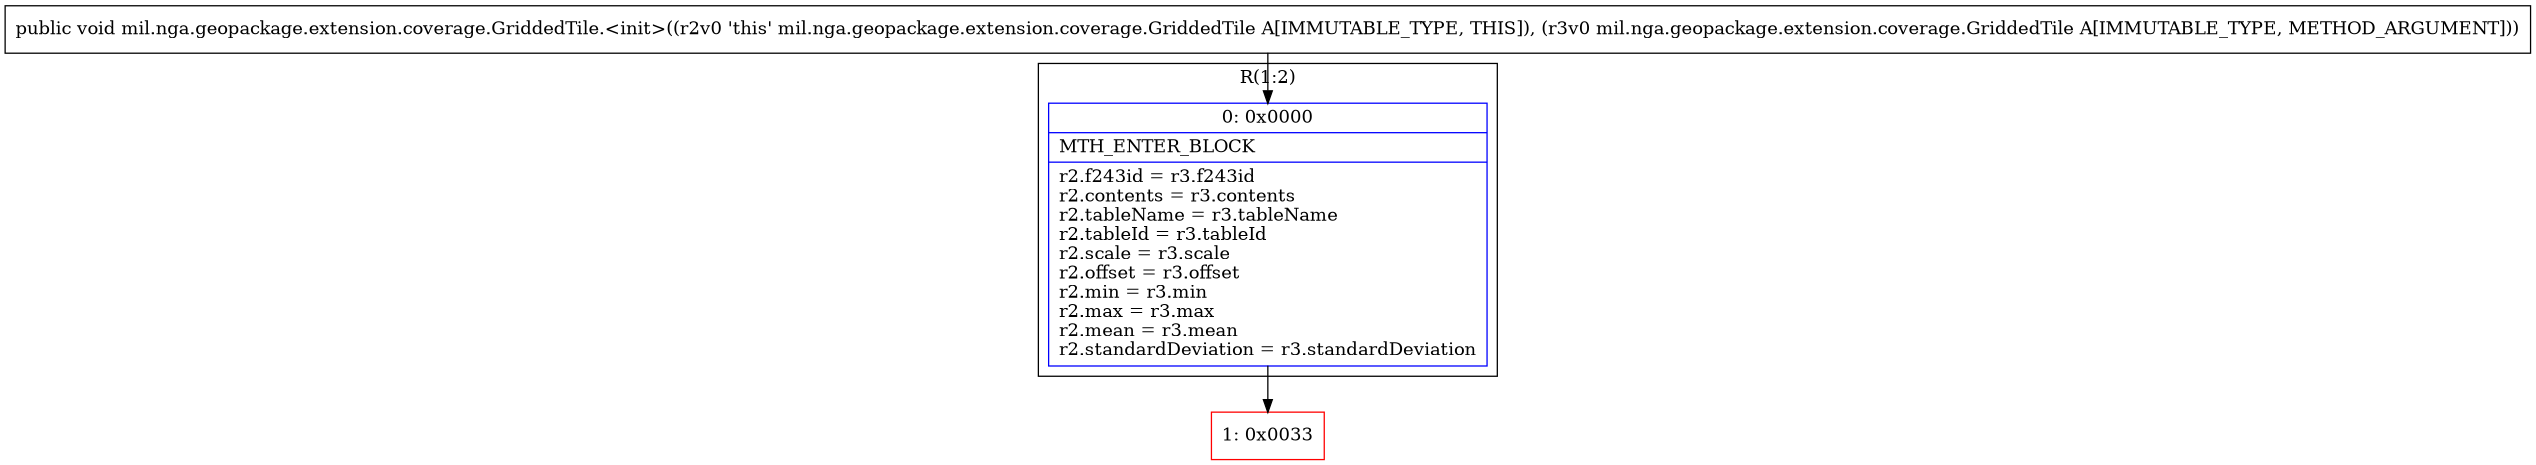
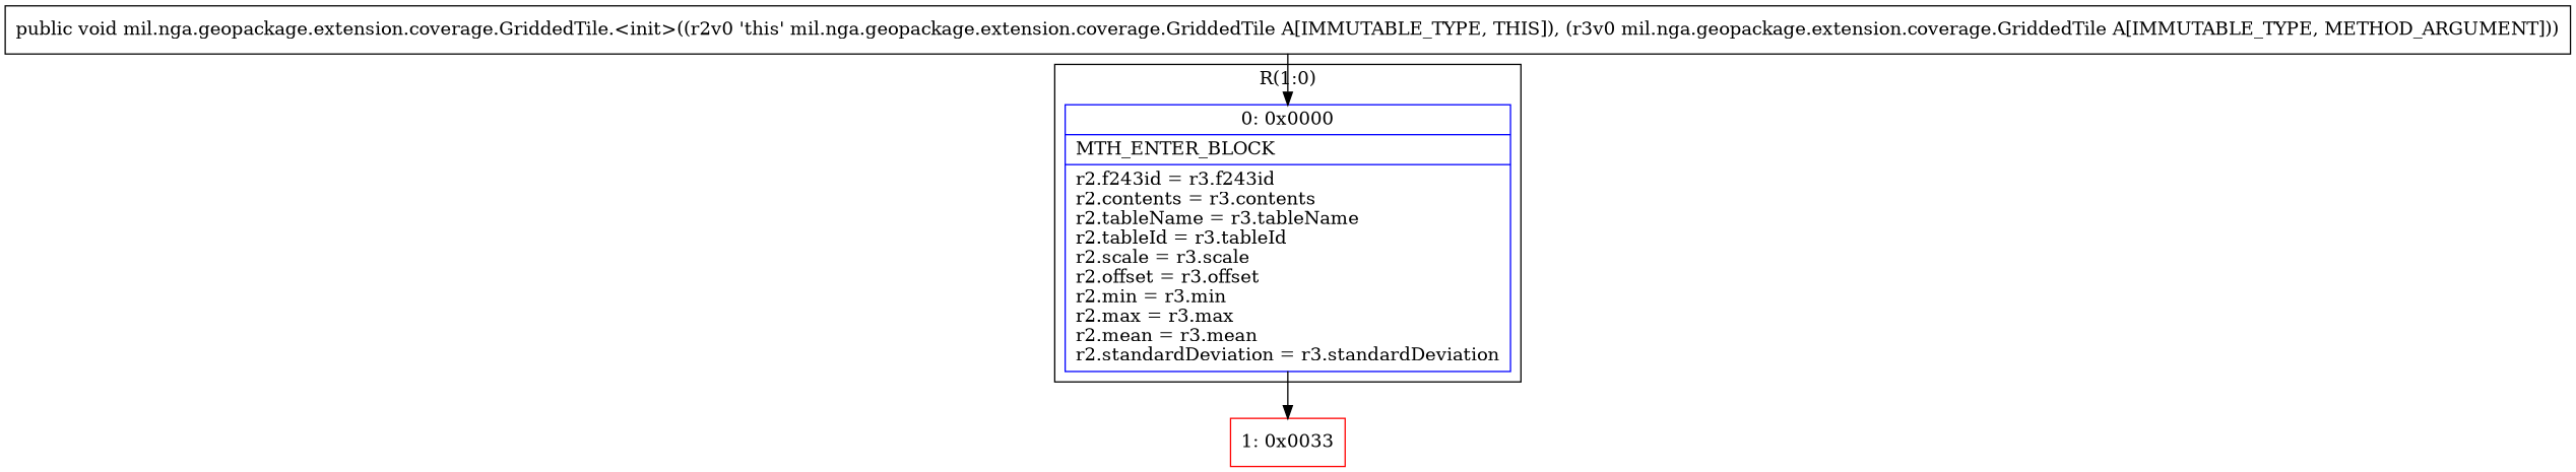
  digraph {
    node [shape=record]
    n1 [color=blue label="{0\:\ 0x0000|MTH_ENTER_BLOCK\l|r2.f243id = r3.f243id\lr2.contents = r3.contents\lr2.tableName = r3.tableName\lr2.tableId = r3.tableId\lr2.scale = r3.scale\lr2.offset = r3.offset\lr2.min = r3.min\lr2.max = r3.max\lr2.mean = r3.mean\lr2.standardDeviation = r3.standardDeviation\l}"]
    n2 [color=red label="{1\:\ 0x0033}"]
    n3 [label="{public void mil.nga.geopackage.extension.coverage.GriddedTile.\<init\>((r2v0 'this' mil.nga.geopackage.extension.coverage.GriddedTile A[IMMUTABLE_TYPE, THIS]), (r3v0 mil.nga.geopackage.extension.coverage.GriddedTile A[IMMUTABLE_TYPE, METHOD_ARGUMENT])) }"]
    subgraph cluster_1 {
-     label="R(1:2)"
+     label="R(1:0)"
      n1
    }
    n1 -> n2
    n3 -> n1
  }
